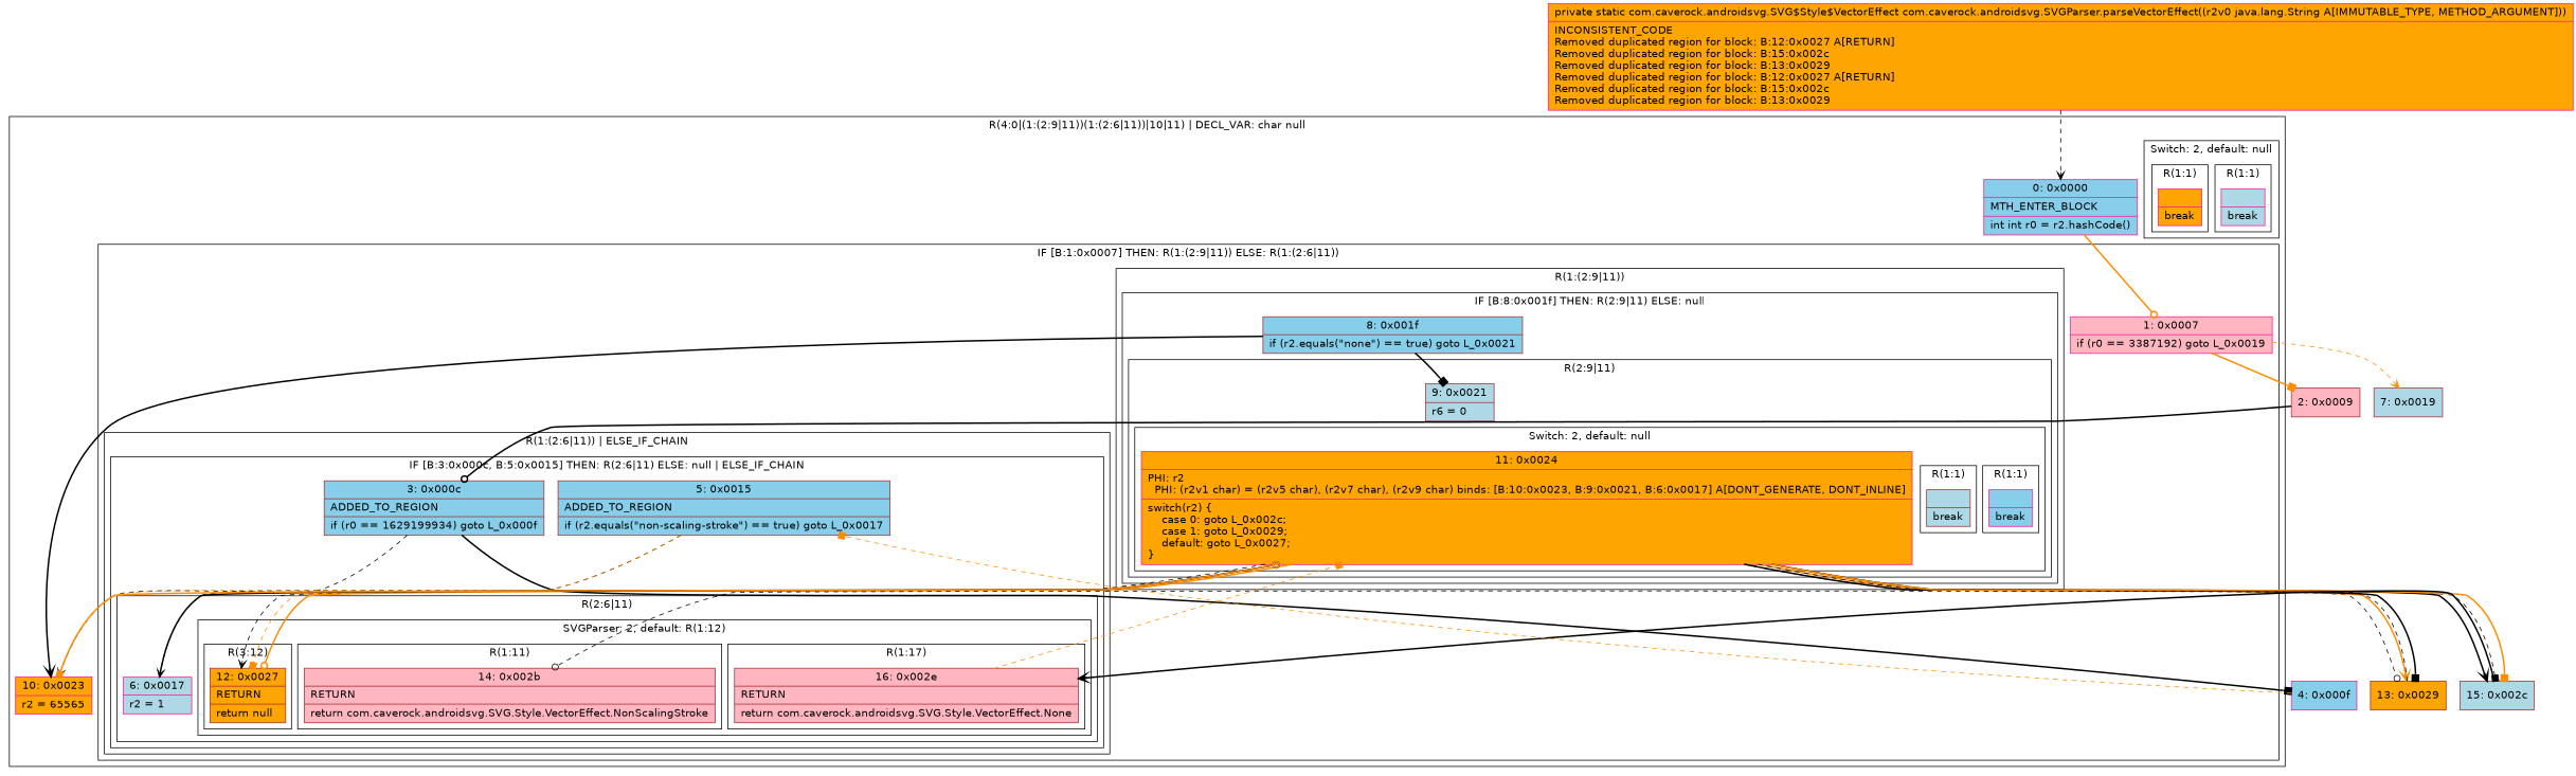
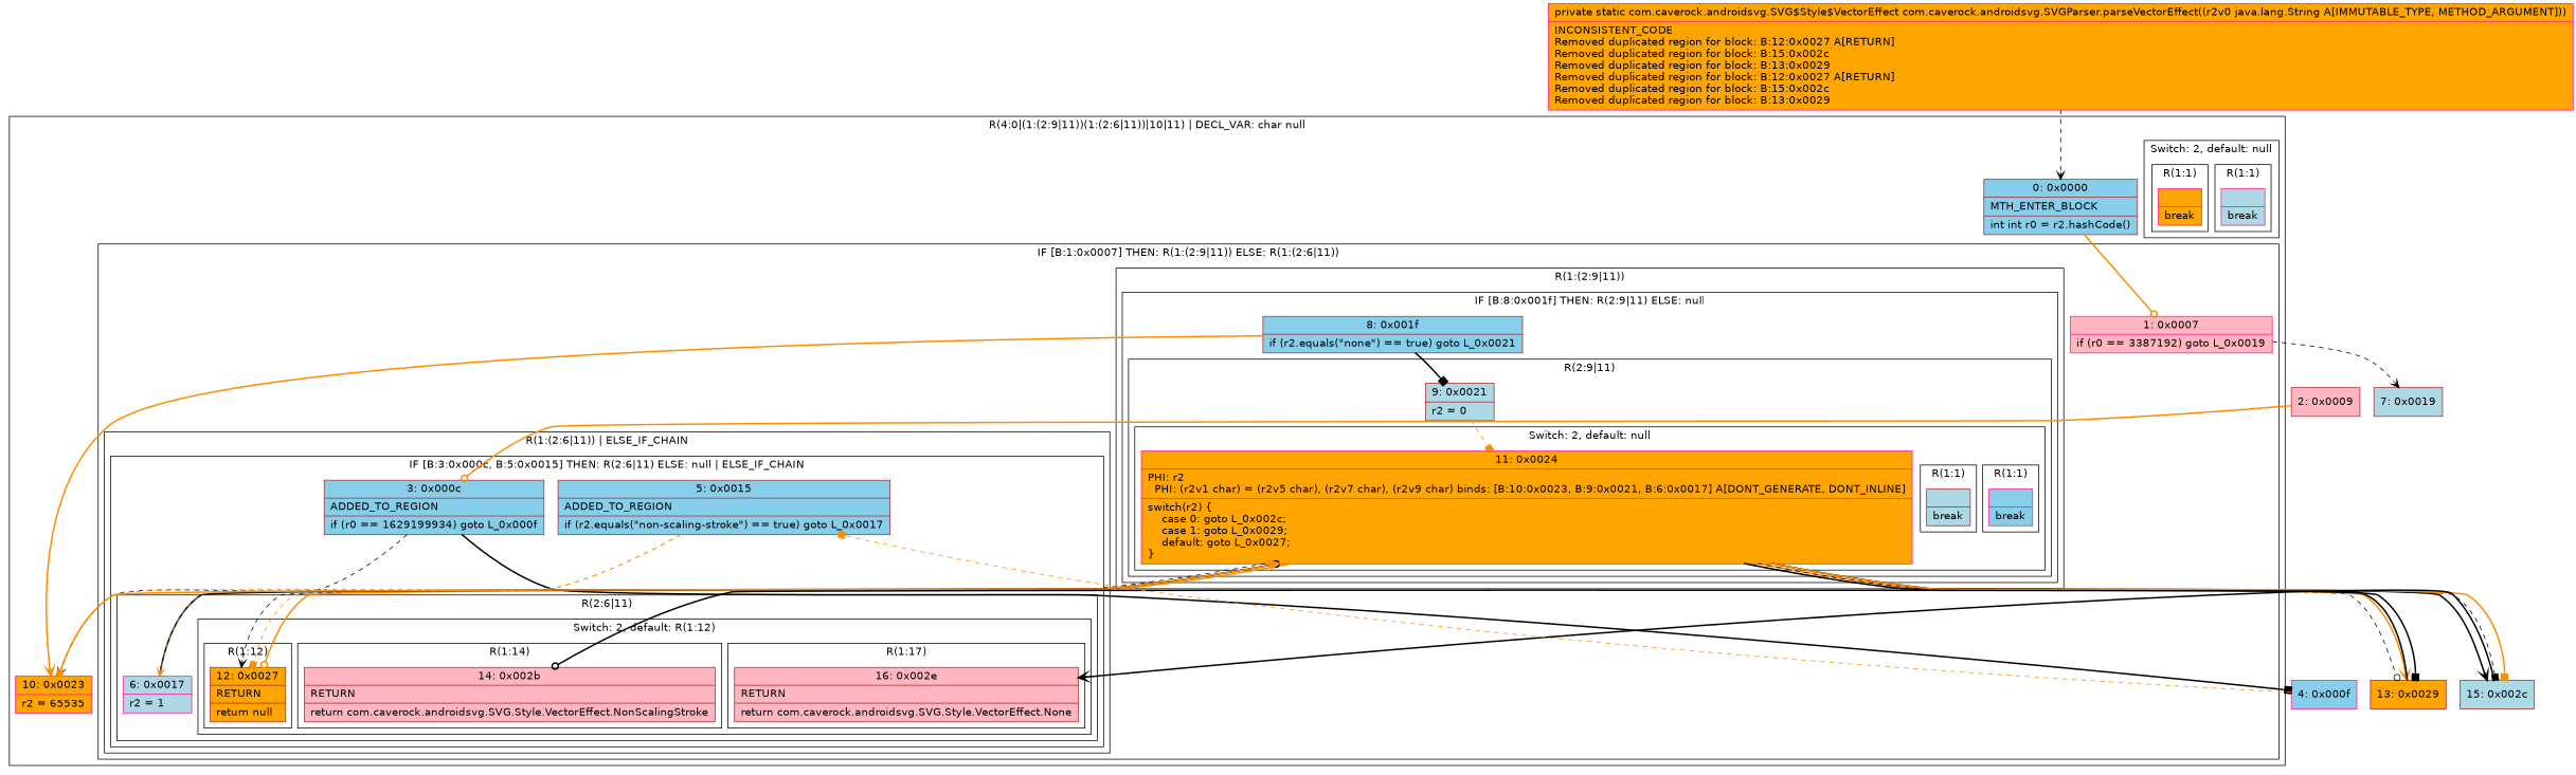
  digraph {
    fontname="DejaVu Sans"
    node [color=brown fillcolor=skyblue fontname="DejaVu Sans" shape=record style=filled]
    edge [arrowhead=box color=black fontname="DejaVu Sans" style=bold]
    n1 [color=deeppink label="{|break\l}"]
    n2 [fillcolor=lightblue label="{|break\l}"]
    n3 [color=deeppink fillcolor=orange label="{11\:\ 0x0024|PHI: r2 \l  PHI: (r2v1 char) = (r2v5 char), (r2v7 char), (r2v9 char) binds: [B:10:0x0023, B:9:0x0021, B:6:0x0017] A[DONT_GENERATE, DONT_INLINE]\l|switch(r2) \{\l    case 0: goto L_0x002c;\l    case 1: goto L_0x0029;\l    default: goto L_0x0027;\l\}\l}"]
-   n4 [fillcolor=lightblue label="{9\:\ 0x0021|r6 = 0\l}"]
+   n4 [fillcolor=lightblue label="{9\:\ 0x0021|r2 = 0\l}"]
    n5 [label="{8\:\ 0x001f|if (r2.equals(\"none\") == true) goto L_0x0021\l}"]
    n6 [fillcolor=lightpink label="{16\:\ 0x002e|RETURN\l|return com.caverock.androidsvg.SVG.Style.VectorEffect.None\l}"]
    n7 [fillcolor=lightpink label="{14\:\ 0x002b|RETURN\l|return com.caverock.androidsvg.SVG.Style.VectorEffect.NonScalingStroke\l}"]
    n8 [fillcolor=orange label="{12\:\ 0x0027|RETURN\l|return null\l}"]
    n9 [color=deeppink fillcolor=lightblue label="{6\:\ 0x0017|r2 = 1\l}"]
    n10 [label="{3\:\ 0x000c|ADDED_TO_REGION\l|if (r0 == 1629199934) goto L_0x000f\l}"]
    n11 [label="{5\:\ 0x0015|ADDED_TO_REGION\l|if (r2.equals(\"non\-scaling\-stroke\") == true) goto L_0x0017\l}"]
    n12 [color=deeppink fillcolor=lightpink label="{1\:\ 0x0007|if (r0 == 3387192) goto L_0x0019\l}"]
    n13 [color=deeppink fillcolor=lightblue label="{|break\l}"]
    n14 [color=deeppink fillcolor=orange label="{|break\l}"]
-   n15 [color=deeppink label="{0\:\ 0x0000|MTH_ENTER_BLOCK\l|int int r0 = r2.hashCode()\l}"]
-   n16 [color=deeppink fillcolor=orange label="{10\:\ 0x0023|r2 = 65565\l}"]
+   n15 [label="{0\:\ 0x0000|MTH_ENTER_BLOCK\l|int int r0 = r2.hashCode()\l}"]
+   n16 [color=deeppink fillcolor=orange label="{10\:\ 0x0023|r2 = 65535\l}"]
    n17 [fillcolor=orange label="{13\:\ 0x0029}"]
    n18 [fillcolor=lightblue label="{15\:\ 0x002c}"]
    n19 [color=deeppink label="{4\:\ 0x000f}"]
    n20 [fillcolor=lightpink label="{2\:\ 0x0009}"]
    n21 [fillcolor=lightblue label="{7\:\ 0x0019}"]
    n22 [color=deeppink fillcolor=orange label="{private static com.caverock.androidsvg.SVG$Style$VectorEffect com.caverock.androidsvg.SVGParser.parseVectorEffect((r2v0 java.lang.String A[IMMUTABLE_TYPE, METHOD_ARGUMENT]))  | INCONSISTENT_CODE\lRemoved duplicated region for block: B:12:0x0027 A[RETURN]\lRemoved duplicated region for block: B:15:0x002c \lRemoved duplicated region for block: B:13:0x0029 \lRemoved duplicated region for block: B:12:0x0027 A[RETURN]\lRemoved duplicated region for block: B:15:0x002c \lRemoved duplicated region for block: B:13:0x0029 \l}"]
    subgraph cluster_1 {
      label="R(4:0|(1:(2:9|11))(1:(2:6|11))|10|11) | DECL_VAR: char null\l"
      n15
      n16
      subgraph cluster_2 {
        label="IF [B:1:0x0007] THEN: R(1:(2:9|11)) ELSE: R(1:(2:6|11))"
        n12
        subgraph cluster_3 {
          label="R(1:(2:9|11))"
          subgraph cluster_4 {
            label="IF [B:8:0x001f] THEN: R(2:9|11) ELSE: null"
            n5
            subgraph cluster_5 {
              label="R(2:9|11)"
              n4
              subgraph cluster_6 {
                label="Switch: 2, default: null"
                n3
                subgraph cluster_7 {
                  label="R(1:1)"
                  n1
                }
                subgraph cluster_8 {
                  label="R(1:1)"
                  n2
                }
              }
            }
          }
        }
        subgraph cluster_9 {
          label="R(1:(2:6|11)) | ELSE_IF_CHAIN\l"
          subgraph cluster_10 {
            label="IF [B:3:0x000c, B:5:0x0015] THEN: R(2:6|11) ELSE: null | ELSE_IF_CHAIN\l"
            n10
            n11
            subgraph cluster_11 {
              label="R(2:6|11)"
              n9
              subgraph cluster_12 {
-               label="SVGParser: 2, default: R(1:12)"
+               label="Switch: 2, default: R(1:12)"
                subgraph cluster_13 {
                  label="R(1:17)"
                  n6
                }
                subgraph cluster_14 {
-                 label="R(1:11)"
+                 label="R(1:14)"
                  n7
                }
                subgraph cluster_15 {
-                 label="R(3:12)"
+                 label="R(1:12)"
                  n8
                }
              }
            }
          }
        }
      }
      subgraph cluster_16 {
        label="Switch: 2, default: null"
        subgraph cluster_17 {
          label="R(1:1)"
          n13
        }
        subgraph cluster_18 {
          label="R(1:1)"
          n14
        }
      }
    }
    n3 -> n8 [arrowhead=vee style=dashed]
    n3 -> n8 [color=darkorange style=dashed]
    n3 -> n8 [arrowhead=odot color=darkorange]
    n3 -> n17 [arrowhead=odot style=dashed]
    n3 -> n17 [arrowhead=vee color=darkorange]
    n3 -> n17
    n3 -> n18 [arrowhead=vee]
    n3 -> n18 [style=dashed]
    n3 -> n18 [color=darkorange]
-   n6 -> n3 [color=darkorange style=dashed]
+   n4 -> n3 [color=darkorange style=dashed]
    n5 -> n4
-   n5 -> n16 [arrowhead=vee]
+   n5 -> n16 [arrowhead=vee color=darkorange]
    n9 -> n3 [arrowhead=odot]
    n10 -> n16 [arrowhead=vee style=dashed]
    n10 -> n19
-   n11 -> n9 [arrowhead=vee style=dashed]
+   n11 -> n9 [arrowhead=vee color=darkorange style=dashed]
    n11 -> n16 [color=darkorange style=dashed]
-   n12 -> n20 [color=darkorange]
-   n12 -> n21 [arrowhead=vee color=darkorange style=dashed]
+   n12 -> n21 [arrowhead=vee style=dashed]
    n15 -> n12 [arrowhead=odot color=darkorange]
-   n16 -> n3 [arrowhead=odot color=darkorange]
-   n17 -> n7 [arrowhead=odot style=dashed]
+   n16 -> n3 [arrowhead=vee color=darkorange]
+   n17 -> n7 [arrowhead=odot]
    n18 -> n6 [arrowhead=vee]
    n19 -> n11 [color=darkorange style=dashed]
-   n20 -> n10 [arrowhead=odot]
+   n20 -> n10 [arrowhead=odot color=darkorange]
    n22 -> n15 [arrowhead=vee style=dashed]
  }
